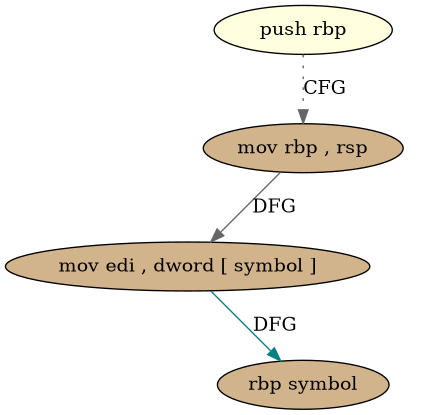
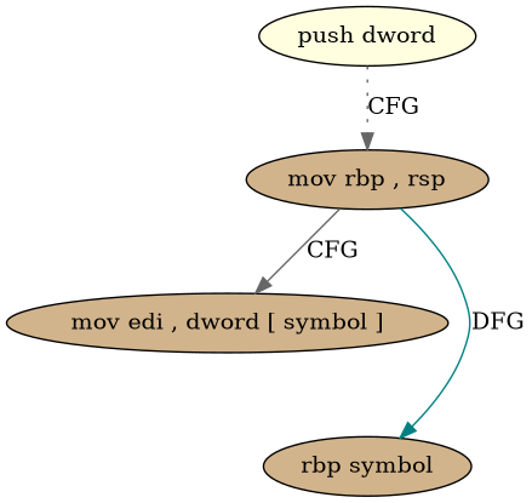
  digraph {
    node [fillcolor=tan style=filled]
    edge [color=gray40 style=solid]
-   n1 [fillcolor=lightyellow label="push rbp"]
+   n1 [fillcolor=lightyellow label="push dword"]
    n2 [label="mov rbp , rsp"]
    n3 [label="mov edi , dword [ symbol ]"]
    n4 [label="rbp symbol"]
    n1 -> n2 [label=CFG style=dotted]
-   n2 -> n3 [label=DFG]
-   n3 -> n4 [color=teal label=DFG]
+   n2 -> n3 [label=CFG]
+   n2 -> n4 [color=teal label=DFG]
  }
